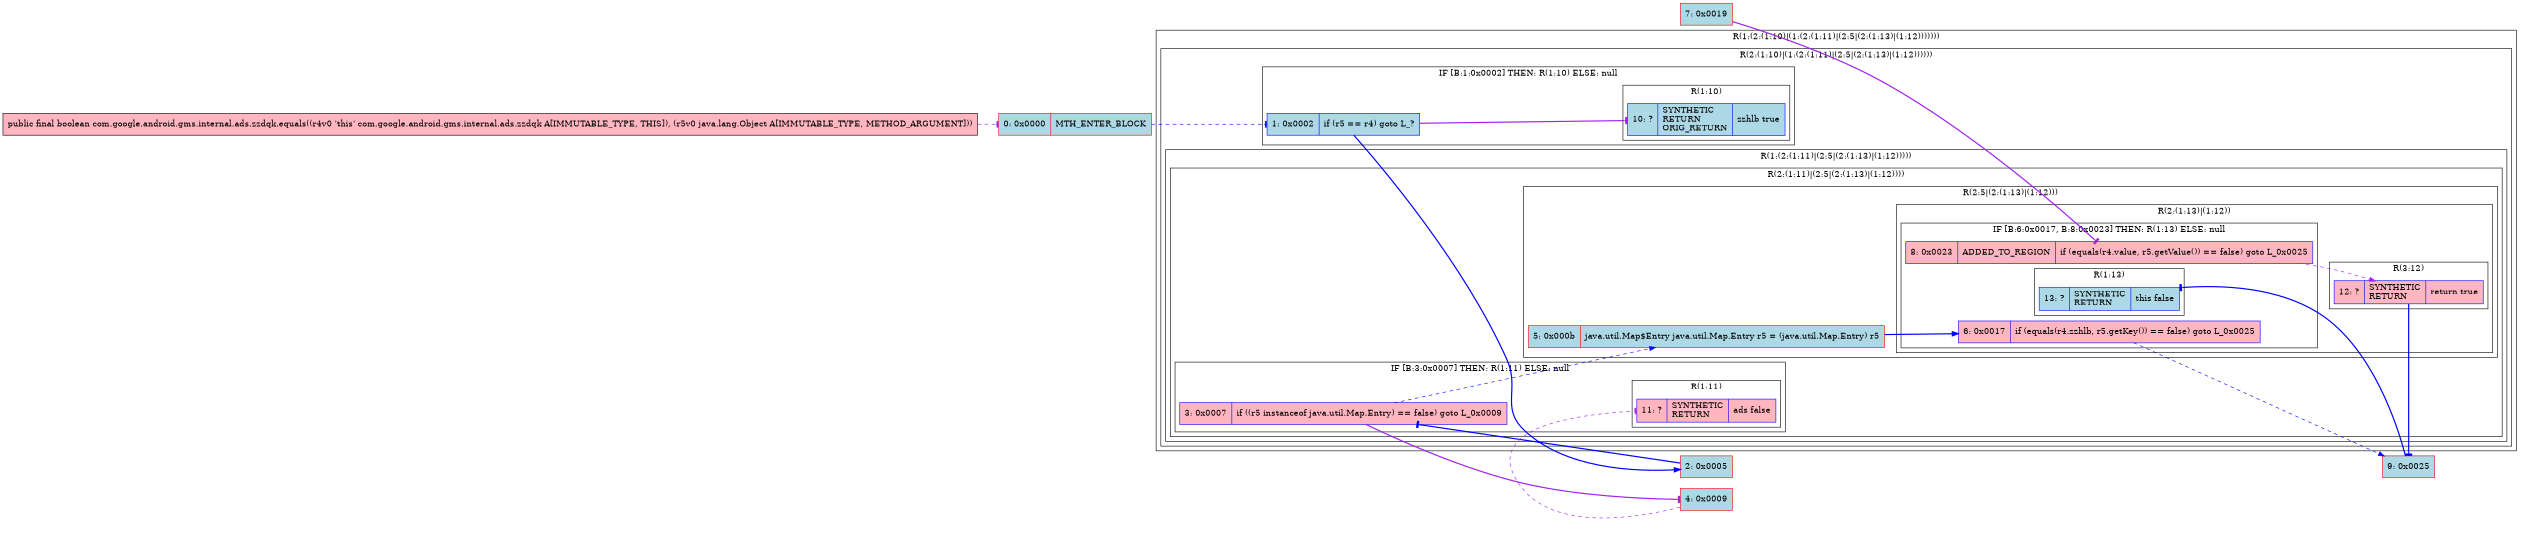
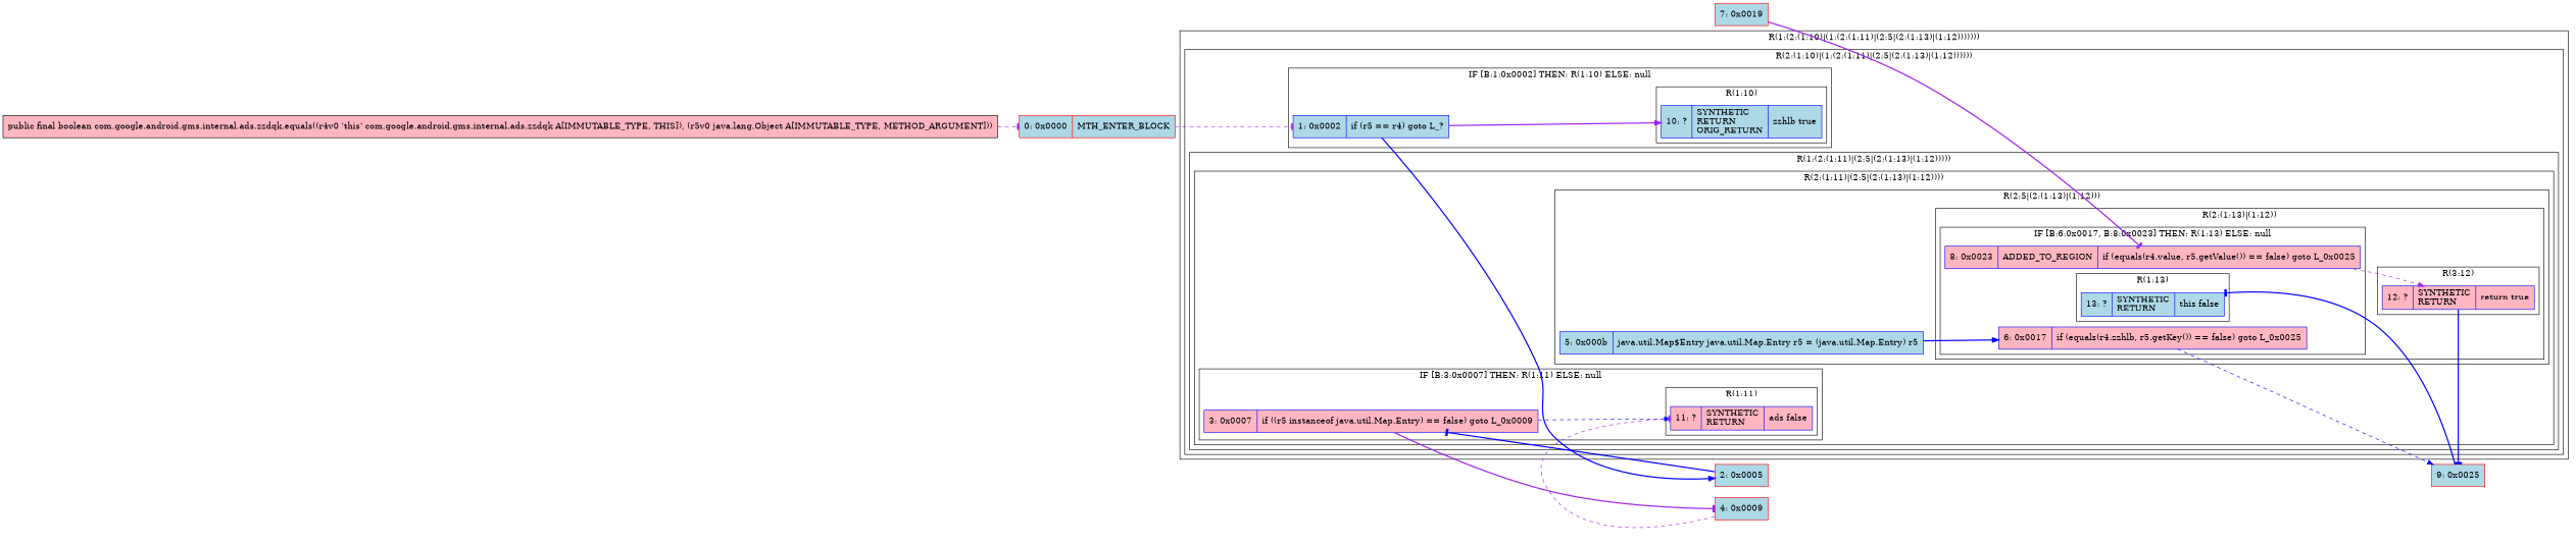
  digraph {
    rankdir=LR
    node [color=blue fillcolor=lightblue shape=record style=filled]
    edge [arrowhead=tee color=blue style=bold]
    n1 [label="{10\:\ ?|SYNTHETIC\lRETURN\lORIG_RETURN\l|zzhlb true\l}"]
    n2 [label="{1\:\ 0x0002|if (r5 == r4) goto L_?\l}"]
    n3 [fillcolor=lightpink label="{11\:\ ?|SYNTHETIC\lRETURN\l|ads false\l}"]
    n4 [fillcolor=lightpink label="{3\:\ 0x0007|if ((r5 instanceof java.util.Map.Entry) == false) goto L_0x0009\l}"]
    n5 [label="{13\:\ ?|SYNTHETIC\lRETURN\l|this false\l}"]
    n6 [fillcolor=lightpink label="{6\:\ 0x0017|if (equals(r4.zzhlb, r5.getKey()) == false) goto L_0x0025\l}"]
    n7 [fillcolor=lightpink label="{8\:\ 0x0023|ADDED_TO_REGION\l|if (equals(r4.value, r5.getValue()) == false) goto L_0x0025\l}"]
    n8 [fillcolor=lightpink label="{12\:\ ?|SYNTHETIC\lRETURN\l|return true\l}"]
-   n9 [color=red label="{5\:\ 0x000b|java.util.Map$Entry java.util.Map.Entry r5 = (java.util.Map.Entry) r5\l}"]
+   n9 [label="{5\:\ 0x000b|java.util.Map$Entry java.util.Map.Entry r5 = (java.util.Map.Entry) r5\l}"]
    n10 [color=red label="{2\:\ 0x0005}"]
    n11 [color=red label="{4\:\ 0x0009}"]
    n12 [color=red label="{9\:\ 0x0025}"]
    n13 [color=red label="{7\:\ 0x0019}"]
    n14 [color=red label="{0\:\ 0x0000|MTH_ENTER_BLOCK\l}"]
    n15 [fillcolor=lightpink label="{public final boolean com.google.android.gms.internal.ads.zzdqk.equals((r4v0 'this' com.google.android.gms.internal.ads.zzdqk A[IMMUTABLE_TYPE, THIS]), (r5v0 java.lang.Object A[IMMUTABLE_TYPE, METHOD_ARGUMENT])) }" color=""]
    subgraph cluster_1 {
      label="R(1:(2:(1:10)|(1:(2:(1:11)|(2:5|(2:(1:13)|(1:12)))))))"
      subgraph cluster_2 {
        label="R(2:(1:10)|(1:(2:(1:11)|(2:5|(2:(1:13)|(1:12))))))"
        subgraph cluster_3 {
          label="IF [B:1:0x0002] THEN: R(1:10) ELSE: null"
          n2
          subgraph cluster_4 {
            label="R(1:10)"
            n1
          }
        }
        subgraph cluster_5 {
          label="R(1:(2:(1:11)|(2:5|(2:(1:13)|(1:12)))))"
          subgraph cluster_6 {
            label="R(2:(1:11)|(2:5|(2:(1:13)|(1:12))))"
            subgraph cluster_7 {
              label="IF [B:3:0x0007] THEN: R(1:11) ELSE: null"
              n4
              subgraph cluster_8 {
                label="R(1:11)"
                n3
              }
            }
            subgraph cluster_9 {
              label="R(2:5|(2:(1:13)|(1:12)))"
              n9
              subgraph cluster_10 {
                label="R(2:(1:13)|(1:12))"
                subgraph cluster_11 {
                  label="IF [B:6:0x0017, B:8:0x0023] THEN: R(1:13) ELSE: null"
                  n6
                  n7
                  subgraph cluster_12 {
                    label="R(1:13)"
                    n5
                  }
                }
                subgraph cluster_13 {
                  label="R(3:12)"
                  n8
                }
              }
            }
          }
        }
      }
    }
-   n2 -> n1 [color=purple]
+   n2 -> n1 [arrowhead=normal color=purple]
    n2 -> n10 [arrowhead=normal]
-   n4 -> n9 [arrowhead=normal style=dashed]
+   n4 -> n3 [arrowhead=normal style=dashed]
    n4 -> n11 [color=purple]
    n6 -> n12 [arrowhead=normal style=dashed]
    n7 -> n8 [arrowhead=normal color=purple style=dashed]
    n8 -> n12
    n9 -> n6 [arrowhead=normal]
    n10 -> n4
    n11 -> n3 [color=purple style=dashed]
    n12 -> n5
    n13 -> n7 [color=purple]
-   n14 -> n2 [style=dashed]
+   n14 -> n2 [color=purple style=dashed]
    n15 -> n14 [color=purple style=dashed]
  }
